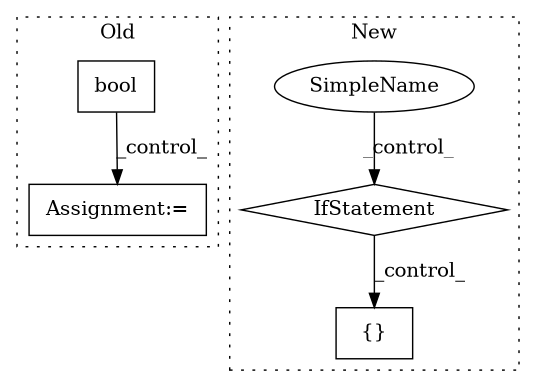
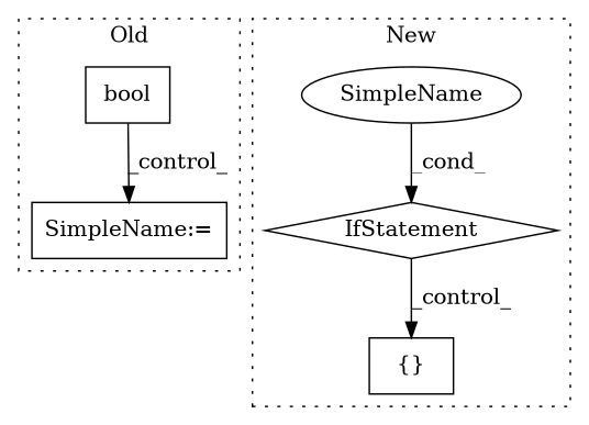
  digraph {
    node [shape=box]
    n1 [a=32 l="5,1" label=bool s="16803,16816"]
-   n2 [a=7 l=1 label="Assignment:=" s=16763]
+   n2 [a=7 l=1 label="SimpleName:=" s=16763]
    n3 [a=4 l="1,1" label="{}" s="16892,16899"]
    n4 [a=25 l=3 label=IfStatement s=16845 shape=diamond]
    n5 [a=42 l=8 label=SimpleName s=16837 shape=ellipse]
    subgraph cluster_1 {
      label=Old
      style=dotted
      n1
      n2
    }
    subgraph cluster_2 {
      label=New
      style=dotted
      n3
      n4
      n5
    }
    n1 -> n2 [label=_control_]
    n4 -> n3 [label=_control_]
-   n5 -> n4 [label=_control_]
+   n5 -> n4 [label=_cond_]
  }
